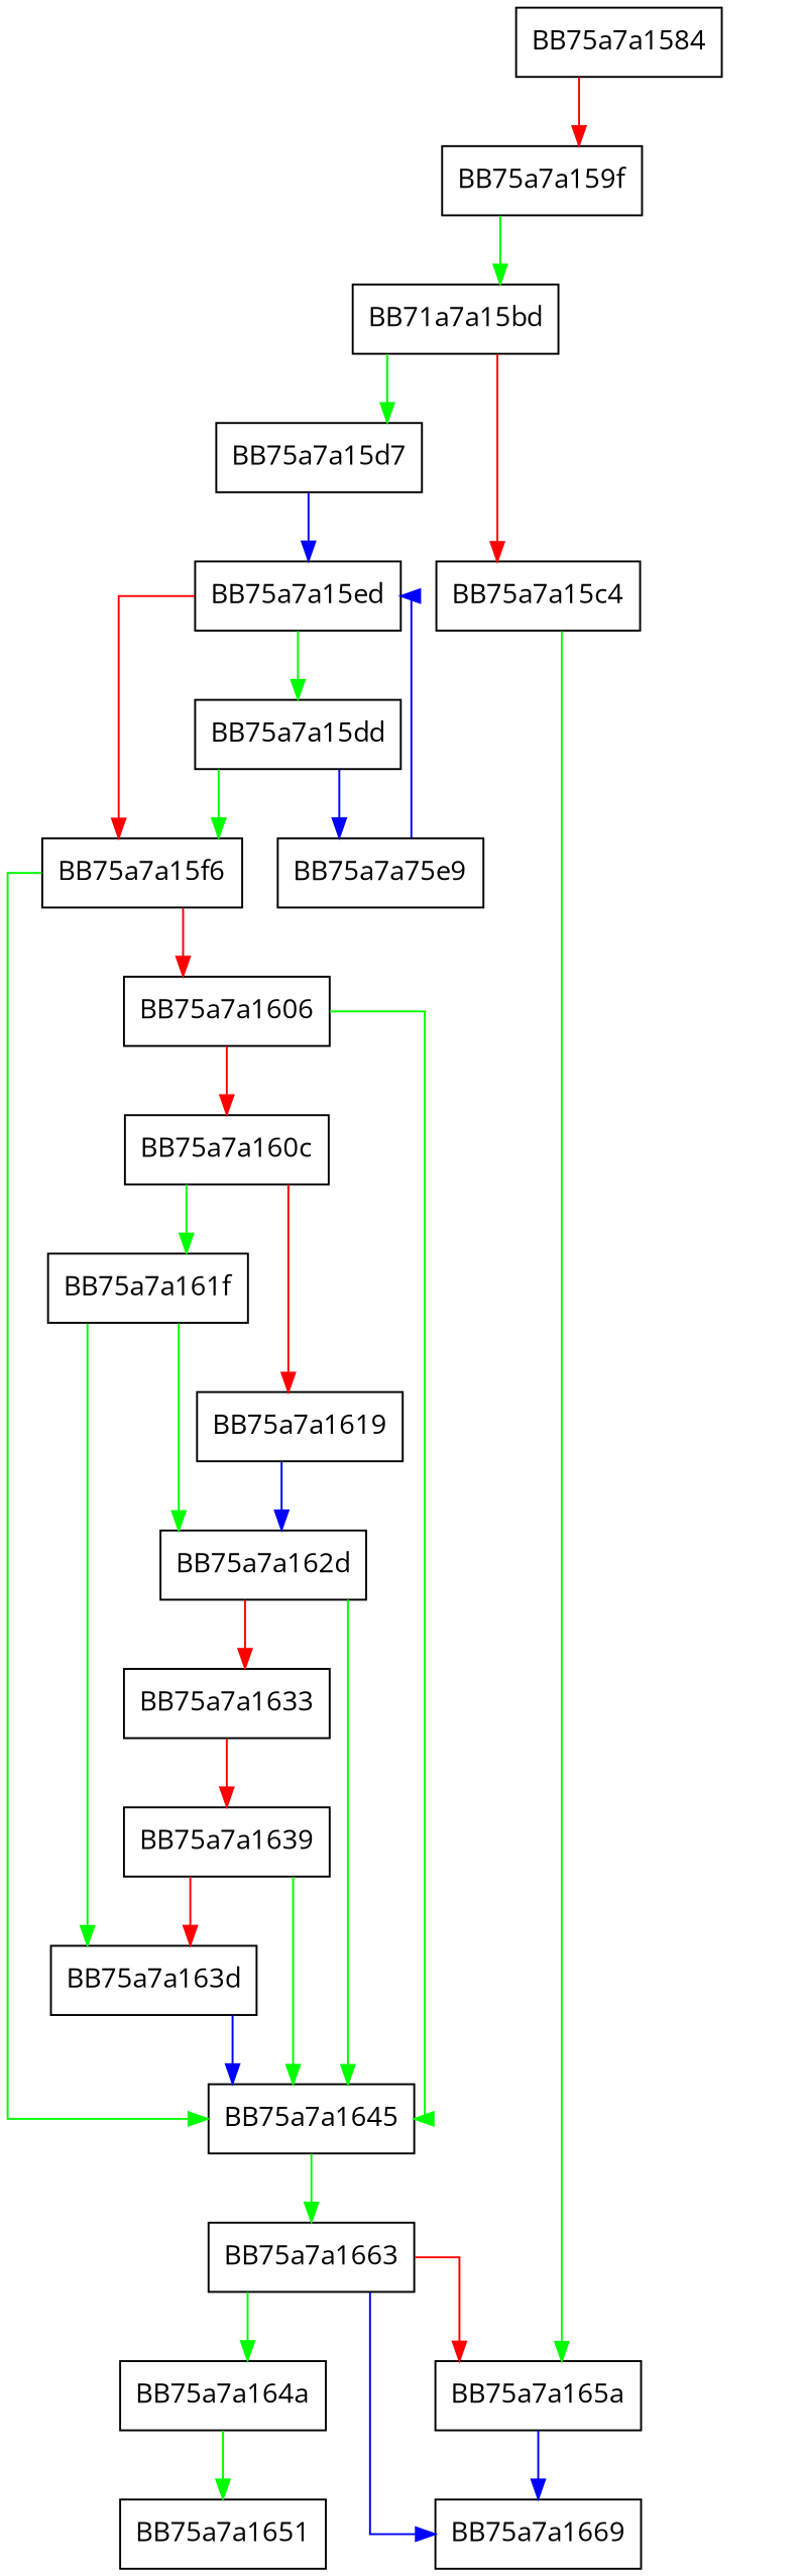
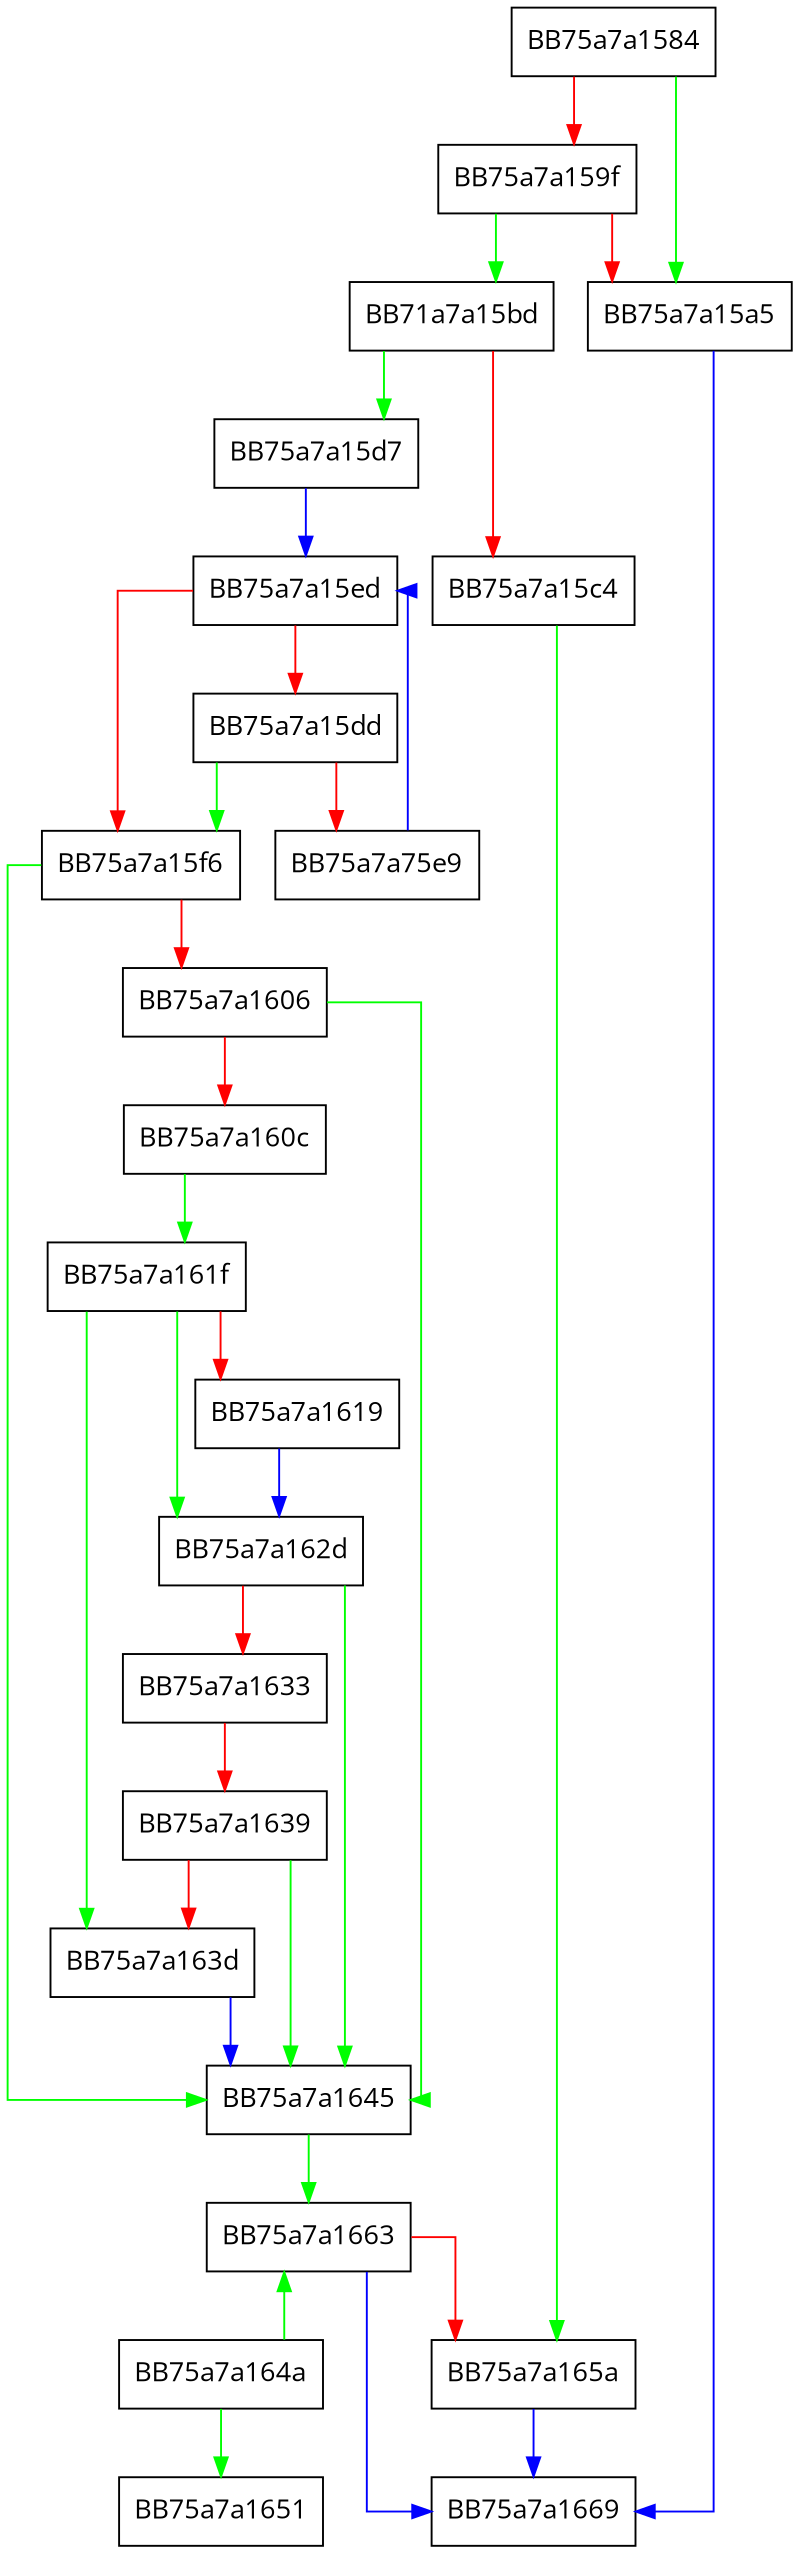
  digraph {
    fontname="Open Sans"
    splines=ortho
    node [fontname="Open Sans" shape=box]
    edge [color=green fontname="Open Sans"]
    BB75a7a1584
+   BB75a7a15a5
    BB75a7a159f
    n4 [label=BB75a7a1669]
    n5 [label=BB71a7a15bd]
    BB75a7a15d7
    BB75a7a15c4
    BB75a7a15ed
    BB75a7a165a
    BB75a7a15dd
    BB75a7a15f6
    n12 [label=BB75a7a75e9]
    BB75a7a1645
    BB75a7a1606
    BB75a7a1663
    BB75a7a160c
    BB75a7a164a
    BB75a7a1651
    BB75a7a161f
    BB75a7a1619
    BB75a7a162d
    BB75a7a163d
    BB75a7a1633
    BB75a7a1639
+   BB75a7a1584 -> BB75a7a15a5
    BB75a7a1584 -> BB75a7a159f [color=red]
+   BB75a7a15a5 -> n4 [color=blue]
+   BB75a7a159f -> BB75a7a15a5 [color=red]
    BB75a7a159f -> n5
    n5 -> BB75a7a15d7
    n5 -> BB75a7a15c4 [color=red]
    BB75a7a15d7 -> BB75a7a15ed [color=blue]
    BB75a7a15c4 -> BB75a7a165a
-   BB75a7a15ed -> BB75a7a15dd
+   BB75a7a15ed -> BB75a7a15dd [color=red]
    BB75a7a15ed -> BB75a7a15f6 [color=red]
    BB75a7a165a -> n4 [color=blue]
    BB75a7a15dd -> BB75a7a15f6
-   BB75a7a15dd -> n12 [color=blue]
+   BB75a7a15dd -> n12 [color=red]
    BB75a7a15f6 -> BB75a7a1645
    BB75a7a15f6 -> BB75a7a1606 [color=red]
    n12 -> BB75a7a15ed [color=blue]
    BB75a7a1645 -> BB75a7a1663
    BB75a7a1606 -> BB75a7a1645
    BB75a7a1606 -> BB75a7a160c [color=red]
    BB75a7a1663 -> n4 [color=blue]
    BB75a7a1663 -> BB75a7a165a [color=red]
    BB75a7a160c -> BB75a7a161f
-   BB75a7a160c -> BB75a7a1619 [color=red]
-   BB75a7a1663 -> BB75a7a164a
+   BB75a7a161f -> BB75a7a1619 [color=red]
+   BB75a7a164a -> BB75a7a1663
    BB75a7a164a -> BB75a7a1651
    BB75a7a161f -> BB75a7a162d
    BB75a7a161f -> BB75a7a163d
    BB75a7a1619 -> BB75a7a162d [color=blue]
    BB75a7a162d -> BB75a7a1645
    BB75a7a162d -> BB75a7a1633 [color=red]
    BB75a7a163d -> BB75a7a1645 [color=blue]
    BB75a7a1633 -> BB75a7a1639 [color=red]
    BB75a7a1639 -> BB75a7a1645
    BB75a7a1639 -> BB75a7a163d [color=red]
  }
